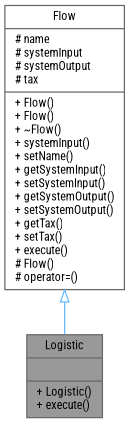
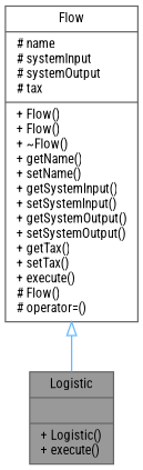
  digraph {
    fontname="Roboto Condensed"
    node [color=gray40 fontname="Roboto Condensed" fontsize=10 shape=record style=filled]
    n1 [fillcolor=grey60 fontcolor=black height=0.2 label="{Logistic\n||+ Logistic()\l+ execute()\l}" width=0.4]
-   n2 [fillcolor=white height=0.2 label="{Flow\n|# name\l# systemInput\l# systemOutput\l# tax\l|+ Flow()\l+ Flow()\l+ ~Flow()\l+ systemInput()\l+ setName()\l+ getSystemInput()\l+ setSystemInput()\l+ getSystemOutput()\l+ setSystemOutput()\l+ getTax()\l+ setTax()\l+ execute()\l# Flow()\l# operator=()\l}" width=0.4]
+   n2 [fillcolor=white height=0.2 label="{Flow\n|# name\l# systemInput\l# systemOutput\l# tax\l|+ Flow()\l+ Flow()\l+ ~Flow()\l+ getName()\l+ setName()\l+ getSystemInput()\l+ setSystemInput()\l+ getSystemOutput()\l+ setSystemOutput()\l+ getTax()\l+ setTax()\l+ execute()\l# Flow()\l# operator=()\l}" width=0.4]
    n2 -> n1 [arrowtail=onormal color=steelblue1 dir=back fontname="Roboto Condensed" fontsize=10 labelfontname=Helvetica labelfontsize=10 style=solid]
  }
